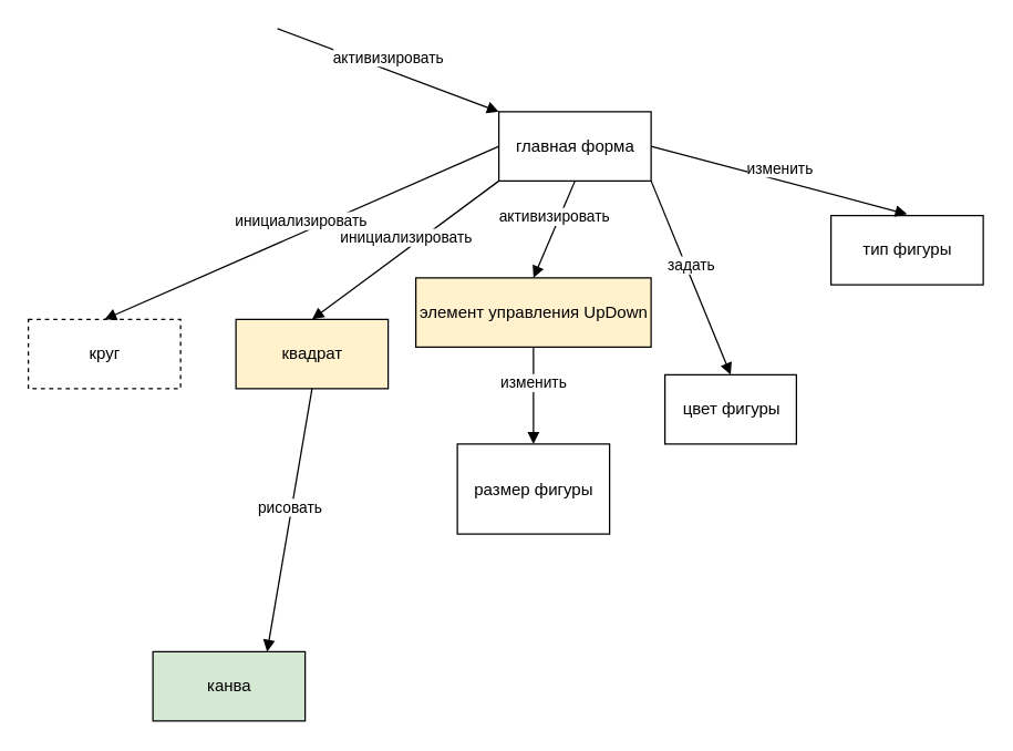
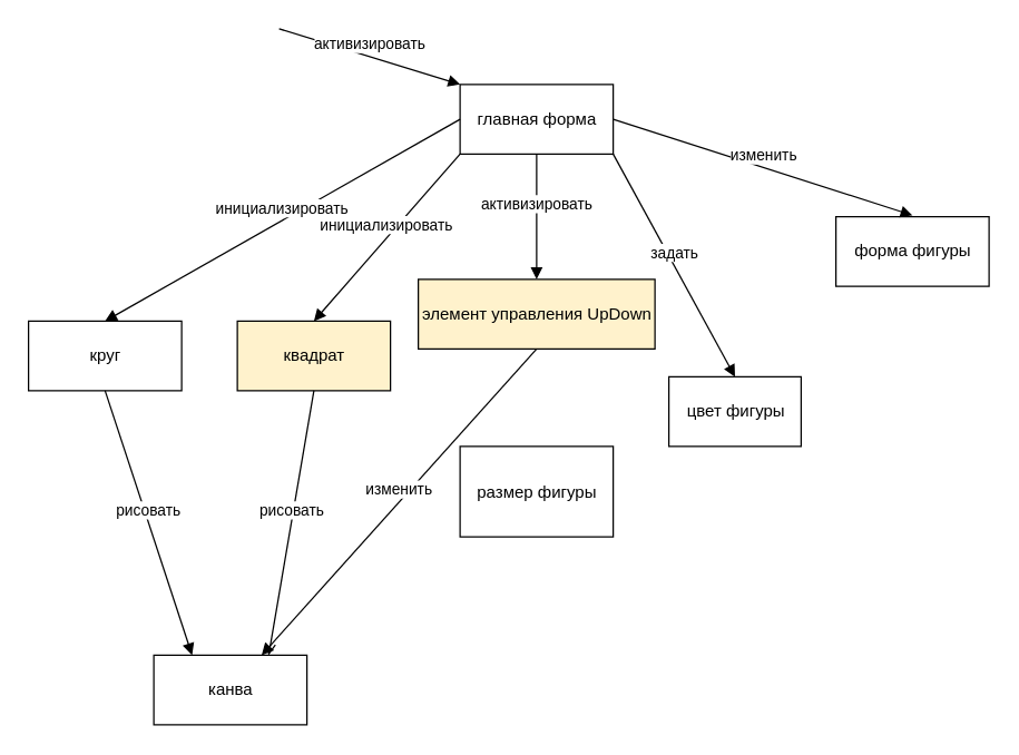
  <mxCell id="0" />
  <mxCell id="1" parent="0" />
- <mxCell id="2" value="главная форма" style="html=1;" vertex="1" parent="1"><mxGeometry x="360" y="80" width="110" height="50" as="geometry" /></mxCell>
- <mxCell id="3" value="канва" style="html=1;fillColor=#d5e8d4;" vertex="1" parent="1"><mxGeometry x="110" y="470" width="110" height="50" as="geometry" /></mxCell>
+ <mxCell id="2" value="главная форма" style="html=1;" vertex="1" parent="1"><mxGeometry x="330" y="60" width="110" height="50" as="geometry" /></mxCell>
+ <mxCell id="3" value="канва" style="html=1;" vertex="1" parent="1"><mxGeometry x="110" y="470" width="110" height="50" as="geometry" /></mxCell>
  <mxCell id="4" value="элемент управления UpDown" style="html=1;fillColor=#fff2cc;" vertex="1" parent="1"><mxGeometry x="300" y="200" width="170" height="50" as="geometry" /></mxCell>
  <mxCell id="5" value="цвет фигуры" style="html=1;" vertex="1" parent="1"><mxGeometry x="480" y="270" width="95" height="50" as="geometry" /></mxCell>
  <mxCell id="6" value="размер фигуры" style="html=1;" vertex="1" parent="1"><mxGeometry x="330" y="320" width="110" height="65" as="geometry" /></mxCell>
- <mxCell id="7" value="круг" style="html=1;dashed=1;" vertex="1" parent="1"><mxGeometry x="20" y="230" width="110" height="50" as="geometry" /></mxCell>
+ <mxCell id="7" value="круг" style="html=1;" vertex="1" parent="1"><mxGeometry x="20" y="230" width="110" height="50" as="geometry" /></mxCell>
  <mxCell id="8" value="квадрат" style="html=1;fillColor=#fff2cc;" vertex="1" parent="1"><mxGeometry x="170" y="230" width="110" height="50" as="geometry" /></mxCell>
  <mxCell id="9" value="активизировать" style="html=1;verticalAlign=bottom;endArrow=block;entryX=0;entryY=0;entryDx=0;entryDy=0;" edge="1" parent="1" target="2"><mxGeometry width="80" relative="1" as="geometry"><mxPoint x="200" y="20" as="sourcePoint" /><mxPoint x="120" y="460" as="targetPoint" /></mxGeometry></mxCell>
  <mxCell id="10" value="активизировать" style="html=1;verticalAlign=bottom;endArrow=block;entryX=0.5;entryY=0;entryDx=0;entryDy=0;exitX=0.5;exitY=1;exitDx=0;exitDy=0;" edge="1" parent="1" source="2" target="4"><mxGeometry width="80" relative="1" as="geometry"><mxPoint x="40" y="460" as="sourcePoint" /><mxPoint x="120" y="460" as="targetPoint" /></mxGeometry></mxCell>
  <mxCell id="11" value="инициализировать" style="html=1;verticalAlign=bottom;endArrow=block;exitX=0;exitY=1;exitDx=0;exitDy=0;entryX=0.5;entryY=0;entryDx=0;entryDy=0;" edge="1" parent="1" source="2" target="8"><mxGeometry width="80" relative="1" as="geometry"><mxPoint x="40" y="460" as="sourcePoint" /><mxPoint x="150" y="210" as="targetPoint" /></mxGeometry></mxCell>
  <mxCell id="12" value="инициализировать" style="html=1;verticalAlign=bottom;endArrow=block;exitX=0;exitY=0.5;exitDx=0;exitDy=0;entryX=0.5;entryY=0;entryDx=0;entryDy=0;" edge="1" parent="1" source="2" target="7"><mxGeometry width="80" relative="1" as="geometry"><mxPoint x="40" y="460" as="sourcePoint" /><mxPoint x="120" y="460" as="targetPoint" /></mxGeometry></mxCell>
- <mxCell id="14" value="рисовать" style="html=1;verticalAlign=bottom;endArrow=block;exitX=0.5;exitY=1;exitDx=0;exitDy=0;entryX=0.75;entryY=0;entryDx=0;entryDy=0;" edge="1" parent="1" source="8" target="3"><mxGeometry width="80" relative="1" as="geometry"><mxPoint x="20" y="540" as="sourcePoint" /><mxPoint x="100" y="540" as="targetPoint" /></mxGeometry></mxCell>
- <mxCell id="15" value="изменить" style="html=1;verticalAlign=bottom;endArrow=block;exitX=0.5;exitY=1;exitDx=0;exitDy=0;entryX=0.5;entryY=0;entryDx=0;entryDy=0;" edge="1" parent="1" source="4" target="6"><mxGeometry width="80" relative="1" as="geometry"><mxPoint x="20" y="540" as="sourcePoint" /><mxPoint x="100" y="540" as="targetPoint" /></mxGeometry></mxCell>
+ <mxCell id="13" value="рисовать" style="html=1;verticalAlign=bottom;endArrow=block;entryX=0.25;entryY=0;entryDx=0;entryDy=0;exitX=0.5;exitY=1;exitDx=0;exitDy=0;" edge="1" parent="1" source="7" target="3"><mxGeometry width="80" relative="1" as="geometry"><mxPoint x="40" y="460" as="sourcePoint" /><mxPoint x="120" y="460" as="targetPoint" /></mxGeometry></mxCell>
+ <mxCell id="14" value="рисовать" style="html=1;verticalAlign=bottom;endArrow=open;exitX=0.5;exitY=1;exitDx=0;exitDy=0;entryX=0.75;entryY=0;entryDx=0;entryDy=0;" edge="1" parent="1" source="8" target="3"><mxGeometry width="80" relative="1" as="geometry"><mxPoint x="20" y="540" as="sourcePoint" /><mxPoint x="100" y="540" as="targetPoint" /></mxGeometry></mxCell>
+ <mxCell id="15" value="изменить" style="html=1;verticalAlign=bottom;endArrow=block;exitX=0.5;exitY=1;exitDx=0;exitDy=0;" edge="1" parent="1" source="4" target="3"><mxGeometry width="80" relative="1" as="geometry"><mxPoint x="20" y="540" as="sourcePoint" /><mxPoint x="100" y="540" as="targetPoint" /></mxGeometry></mxCell>
  <mxCell id="16" value="задать" style="html=1;verticalAlign=bottom;endArrow=block;exitX=1;exitY=1;exitDx=0;exitDy=0;entryX=0.5;entryY=0;entryDx=0;entryDy=0;" edge="1" parent="1" source="2" target="5"><mxGeometry width="80" relative="1" as="geometry"><mxPoint x="20" y="540" as="sourcePoint" /><mxPoint x="100" y="540" as="targetPoint" /></mxGeometry></mxCell>
- <mxCell id="17" value="тип фигуры" style="html=1;" vertex="1" parent="1"><mxGeometry x="600" y="155" width="110" height="50" as="geometry" /></mxCell>
+ <mxCell id="17" value="форма фигуры" style="html=1;" vertex="1" parent="1"><mxGeometry x="600" y="155" width="110" height="50" as="geometry" /></mxCell>
  <mxCell id="18" value="изменить" style="html=1;verticalAlign=bottom;endArrow=block;entryX=0.5;entryY=0;entryDx=0;entryDy=0;exitX=1;exitY=0.5;exitDx=0;exitDy=0;" edge="1" parent="1" source="2"><mxGeometry width="80" relative="1" as="geometry"><mxPoint x="540" y="59" as="sourcePoint" /><mxPoint x="655" y="154" as="targetPoint" /></mxGeometry></mxCell>
